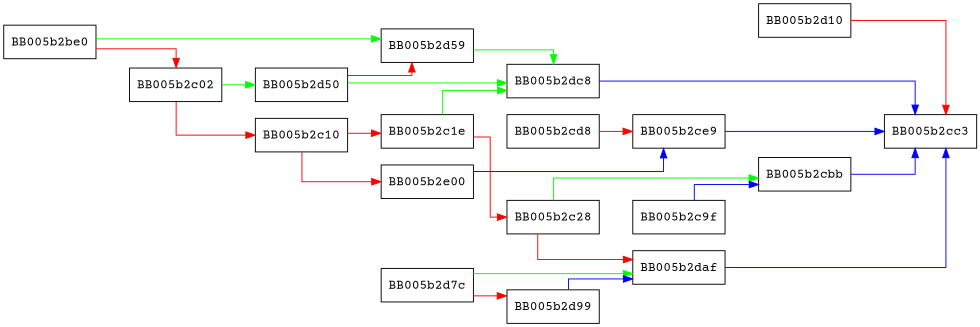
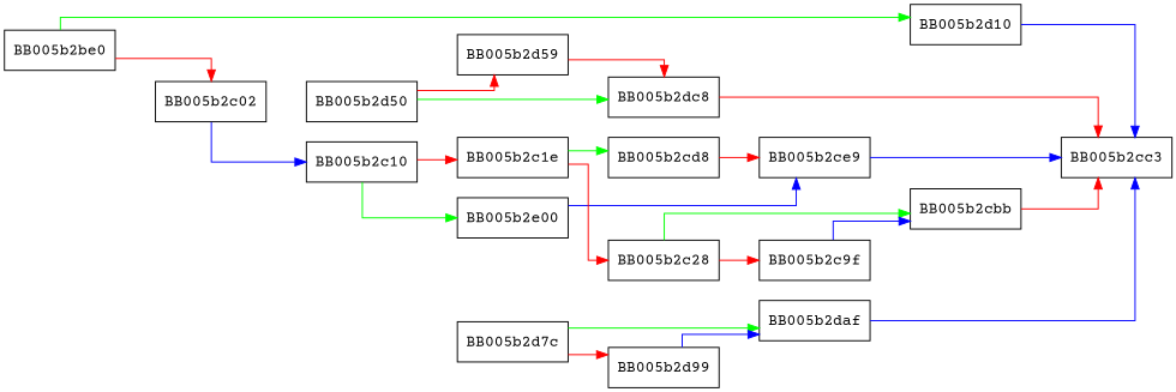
  digraph {
    fontname="Courier Prime"
    rankdir=LR
    splines=ortho
    node [fontname="Courier Prime" shape=box]
    edge [color=green fontname="Courier Prime"]
    BB005b2be0
    BB005b2d10
    BB005b2c02
    BB005b2cc3
    BB005b2d50
    BB005b2c10
    BB005b2dc8
    BB005b2d59
    BB005b2e00
    BB005b2c1e
    BB005b2ce9
    BB005b2cd8
    BB005b2c28
    BB005b2cbb
    BB005b2c9f
    BB005b2d7c
    BB005b2daf
    BB005b2d99
-   BB005b2be0 -> BB005b2d59
+   BB005b2be0 -> BB005b2d10
    BB005b2be0 -> BB005b2c02 [color=red]
-   BB005b2d10 -> BB005b2cc3 [color=red]
-   BB005b2c02 -> BB005b2d50
-   BB005b2c02 -> BB005b2c10 [color=red]
+   BB005b2d10 -> BB005b2cc3 [color=blue]
+   BB005b2c02 -> BB005b2c10 [color=blue]
    BB005b2d50 -> BB005b2dc8
    BB005b2d50 -> BB005b2d59 [color=red]
-   BB005b2c10 -> BB005b2e00 [color=red]
+   BB005b2c10 -> BB005b2e00
    BB005b2c10 -> BB005b2c1e [color=red]
-   BB005b2dc8 -> BB005b2cc3 [color=blue]
-   BB005b2d59 -> BB005b2dc8
+   BB005b2dc8 -> BB005b2cc3 [color=red]
+   BB005b2d59 -> BB005b2dc8 [color=red]
    BB005b2e00 -> BB005b2ce9 [color=blue]
-   BB005b2c1e -> BB005b2dc8
+   BB005b2c1e -> BB005b2cd8
    BB005b2c1e -> BB005b2c28 [color=red]
    BB005b2ce9 -> BB005b2cc3 [color=blue]
    BB005b2cd8 -> BB005b2ce9 [color=red]
    BB005b2c28 -> BB005b2cbb
-   BB005b2c28 -> BB005b2daf [color=red]
-   BB005b2cbb -> BB005b2cc3 [color=blue]
+   BB005b2c28 -> BB005b2c9f [color=red]
+   BB005b2cbb -> BB005b2cc3 [color=red]
    BB005b2c9f -> BB005b2cbb [color=blue]
    BB005b2d7c -> BB005b2daf
    BB005b2d7c -> BB005b2d99 [color=red]
    BB005b2daf -> BB005b2cc3 [color=blue]
    BB005b2d99 -> BB005b2daf [color=blue]
  }
